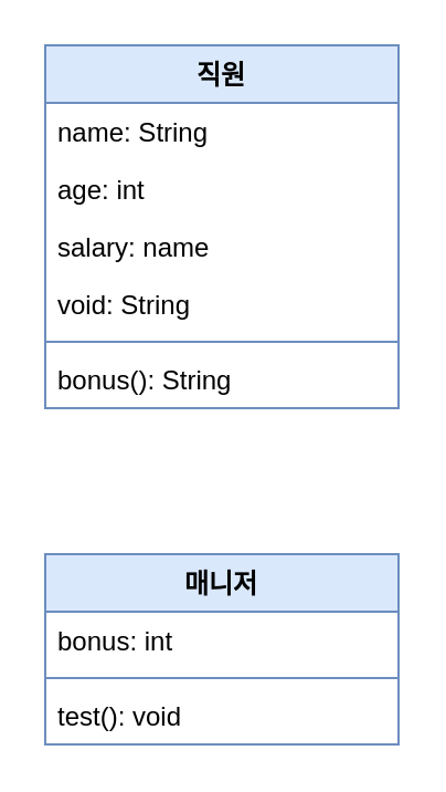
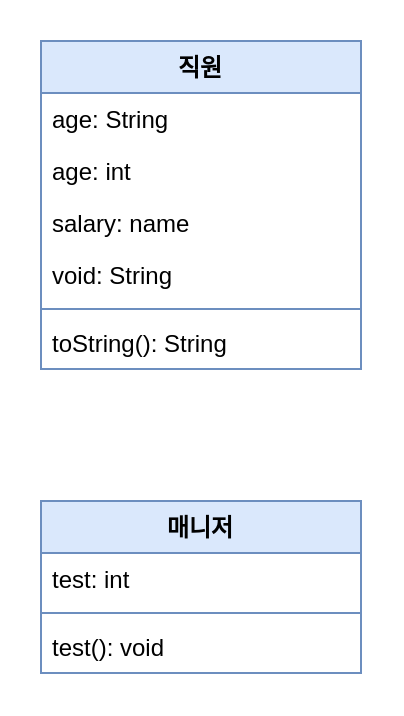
  <mxCell id="0" />
  <mxCell id="1" parent="0" />
  <mxCell id="2" value="직원" style="swimlane;fontStyle=1;align=center;verticalAlign=top;childLayout=stackLayout;horizontal=1;startSize=26;horizontalStack=0;resizeParent=1;resizeParentMax=0;resizeLast=0;collapsible=1;marginBottom=0;fillColor=#dae8fc;strokeColor=#6c8ebf;" vertex="1" parent="1"><mxGeometry x="20" y="20" width="160" height="164" as="geometry" /></mxCell>
- <mxCell id="3" value="name: String" style="text;strokeColor=none;fillColor=none;align=left;verticalAlign=top;spacingLeft=4;spacingRight=4;overflow=hidden;rotatable=0;points=[[0,0.5],[1,0.5]];portConstraint=eastwest;" vertex="1" parent="2"><mxGeometry y="26" width="160" height="26" as="geometry" /></mxCell>
+ <mxCell id="3" value="age: String" style="text;strokeColor=none;fillColor=none;align=left;verticalAlign=top;spacingLeft=4;spacingRight=4;overflow=hidden;rotatable=0;points=[[0,0.5],[1,0.5]];portConstraint=eastwest;" vertex="1" parent="2"><mxGeometry y="26" width="160" height="26" as="geometry" /></mxCell>
  <mxCell id="4" value="age: int" style="text;strokeColor=none;fillColor=none;align=left;verticalAlign=top;spacingLeft=4;spacingRight=4;overflow=hidden;rotatable=0;points=[[0,0.5],[1,0.5]];portConstraint=eastwest;" vertex="1" parent="2"><mxGeometry y="52" width="160" height="26" as="geometry" /></mxCell>
  <mxCell id="5" value="salary: name" style="text;strokeColor=none;fillColor=none;align=left;verticalAlign=top;spacingLeft=4;spacingRight=4;overflow=hidden;rotatable=0;points=[[0,0.5],[1,0.5]];portConstraint=eastwest;" vertex="1" parent="2"><mxGeometry y="78" width="160" height="26" as="geometry" /></mxCell>
  <mxCell id="6" value="void: String" style="text;strokeColor=none;fillColor=none;align=left;verticalAlign=top;spacingLeft=4;spacingRight=4;overflow=hidden;rotatable=0;points=[[0,0.5],[1,0.5]];portConstraint=eastwest;" vertex="1" parent="2"><mxGeometry y="104" width="160" height="26" as="geometry" /></mxCell>
  <mxCell id="7" value="" style="line;strokeWidth=1;fillColor=none;align=left;verticalAlign=middle;spacingTop=-1;spacingLeft=3;spacingRight=3;rotatable=0;labelPosition=right;points=[];portConstraint=eastwest;strokeColor=inherit;" vertex="1" parent="2"><mxGeometry y="130" width="160" height="8" as="geometry" /></mxCell>
- <mxCell id="8" value="bonus(): String" style="text;strokeColor=none;fillColor=none;align=left;verticalAlign=top;spacingLeft=4;spacingRight=4;overflow=hidden;rotatable=0;points=[[0,0.5],[1,0.5]];portConstraint=eastwest;" vertex="1" parent="2"><mxGeometry y="138" width="160" height="26" as="geometry" /></mxCell>
+ <mxCell id="8" value="toString(): String" style="text;strokeColor=none;fillColor=none;align=left;verticalAlign=top;spacingLeft=4;spacingRight=4;overflow=hidden;rotatable=0;points=[[0,0.5],[1,0.5]];portConstraint=eastwest;" vertex="1" parent="2"><mxGeometry y="138" width="160" height="26" as="geometry" /></mxCell>
  <mxCell id="9" value="매니저" style="swimlane;fontStyle=1;align=center;verticalAlign=top;childLayout=stackLayout;horizontal=1;startSize=26;horizontalStack=0;resizeParent=1;resizeParentMax=0;resizeLast=0;collapsible=1;marginBottom=0;fillColor=#dae8fc;strokeColor=#6c8ebf;" vertex="1" parent="1"><mxGeometry x="20" y="250" width="160" height="86" as="geometry" /></mxCell>
- <mxCell id="10" value="bonus: int" style="text;strokeColor=none;fillColor=none;align=left;verticalAlign=top;spacingLeft=4;spacingRight=4;overflow=hidden;rotatable=0;points=[[0,0.5],[1,0.5]];portConstraint=eastwest;" vertex="1" parent="9"><mxGeometry y="26" width="160" height="26" as="geometry" /></mxCell>
+ <mxCell id="10" value="test: int" style="text;strokeColor=none;fillColor=none;align=left;verticalAlign=top;spacingLeft=4;spacingRight=4;overflow=hidden;rotatable=0;points=[[0,0.5],[1,0.5]];portConstraint=eastwest;" vertex="1" parent="9"><mxGeometry y="26" width="160" height="26" as="geometry" /></mxCell>
  <mxCell id="11" value="" style="line;strokeWidth=1;fillColor=none;align=left;verticalAlign=middle;spacingTop=-1;spacingLeft=3;spacingRight=3;rotatable=0;labelPosition=right;points=[];portConstraint=eastwest;strokeColor=inherit;" vertex="1" parent="9"><mxGeometry y="52" width="160" height="8" as="geometry" /></mxCell>
  <mxCell id="12" value="test(): void" style="text;strokeColor=none;fillColor=none;align=left;verticalAlign=top;spacingLeft=4;spacingRight=4;overflow=hidden;rotatable=0;points=[[0,0.5],[1,0.5]];portConstraint=eastwest;" vertex="1" parent="9"><mxGeometry y="60" width="160" height="26" as="geometry" /></mxCell>
